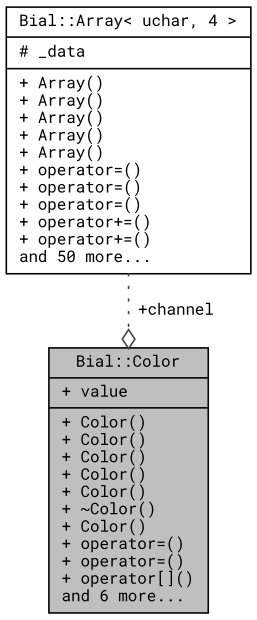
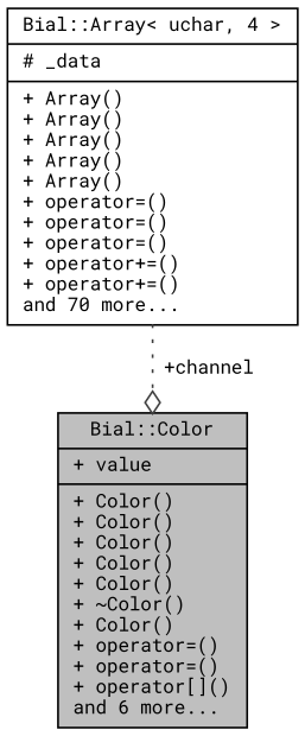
  digraph {
    fontname="Roboto Mono"
    node [color=black fontname="Roboto Mono" fontsize=10 shape=record style=filled]
    n1 [fillcolor=grey75 fontcolor=black height=0.2 label="{Bial::Color\n|+ value\l|+ Color()\l+ Color()\l+ Color()\l+ Color()\l+ Color()\l+ ~Color()\l+ Color()\l+ operator=()\l+ operator=()\l+ operator[]()\land 6 more...\l}" width=0.4]
-   n2 [fillcolor=white height=0.2 label="{Bial::Array\< uchar, 4 \>\n|# _data\l|+ Array()\l+ Array()\l+ Array()\l+ Array()\l+ Array()\l+ operator=()\l+ operator=()\l+ operator=()\l+ operator+=()\l+ operator+=()\land 50 more...\l}" width=0.4]
+   n2 [fillcolor=white height=0.2 label="{Bial::Array\< uchar, 4 \>\n|# _data\l|+ Array()\l+ Array()\l+ Array()\l+ Array()\l+ Array()\l+ operator=()\l+ operator=()\l+ operator=()\l+ operator+=()\l+ operator+=()\land 70 more...\l}" width=0.4]
    n2 -> n1 [arrowhead=odiamond color=grey25 fontname="Roboto Mono" fontsize=10 label=" +channel" labelfontname=Helvetica labelfontsize=10 style=dotted]
  }
